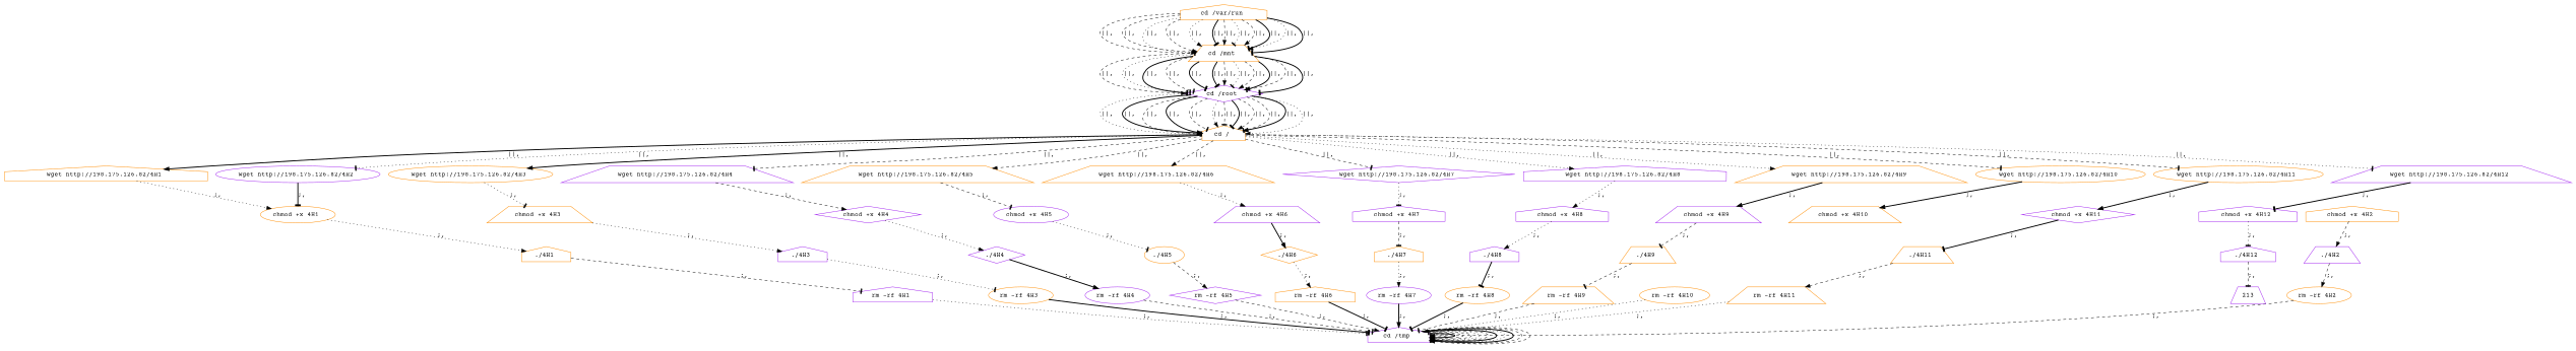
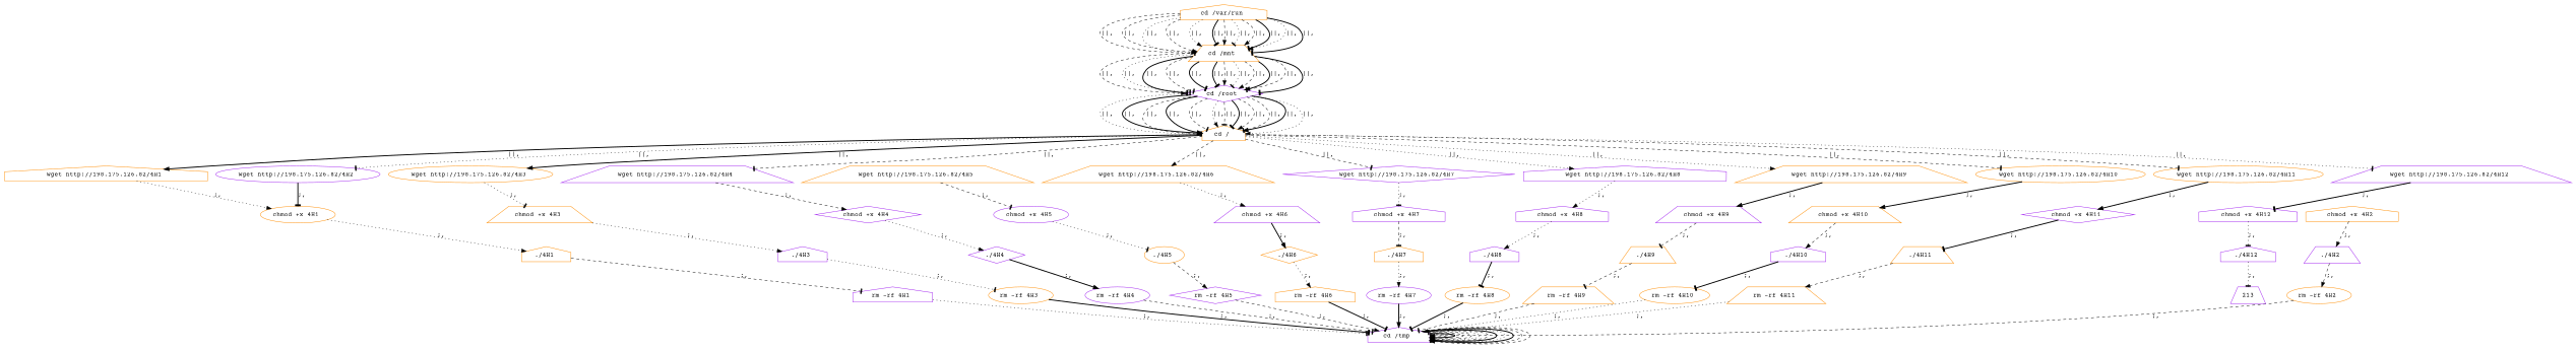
  digraph {
    fontname="Courier Prime"
    node [color=darkorange fontname="Courier Prime" shape=house]
    edge [arrowhead=normal fontname="Courier Prime" style=dashed]
    n1 [color=purple label="cd /tmp "]
    n2 [label="cd /var/run "]
    n3 [label="cd /mnt " shape=trapezium]
    n4 [color=purple label="cd /root " shape=diamond]
    n5 [label="cd / "]
    n6 [label="wget http://198.175.126.82/4H1 "]
    n7 [color=purple label="wget http://198.175.126.82/4H2 " shape=ellipse]
    n8 [label="wget http://198.175.126.82/4H3 " shape=ellipse]
    n9 [color=purple label="wget http://198.175.126.82/4H4 " shape=trapezium]
    n10 [label="wget http://198.175.126.82/4H5 " shape=trapezium]
    n11 [label="wget http://198.175.126.82/4H6 " shape=trapezium]
    n12 [color=purple label="wget http://198.175.126.82/4H7 " shape=diamond]
    n13 [color=purple label="wget http://198.175.126.82/4H8 "]
    n14 [label="wget http://198.175.126.82/4H9 " shape=trapezium]
    n15 [label="wget http://198.175.126.82/4H10 " shape=ellipse]
    n16 [label="wget http://198.175.126.82/4H11 " shape=ellipse]
    n17 [color=purple label="wget http://198.175.126.82/4H12 " shape=trapezium]
    n18 [label="chmod +x 4H1 " shape=ellipse]
    n19 [label="chmod +x 4H3 " shape=trapezium]
    n20 [color=purple label="chmod +x 4H4 " shape=diamond]
    n21 [color=purple label="chmod +x 4H5 " shape=ellipse]
    n22 [color=purple label="chmod +x 4H6 " shape=trapezium]
    n23 [color=purple label="chmod +x 4H7 "]
    n24 [color=purple label="chmod +x 4H8 "]
    n25 [color=purple label="chmod +x 4H9 " shape=trapezium]
    n26 [label="chmod +x 4H10 " shape=trapezium]
    n27 [color=purple label="chmod +x 4H11 " shape=diamond]
    n28 [color=purple label="chmod +x 4H12 "]
    n29 [label="./4H1 "]
    n30 [color=purple label="rm -rf 4H1 "]
    n31 [label="chmod +x 4H2 "]
    n32 [color=purple label="./4H2 " shape=trapezium]
    n33 [label="rm -rf 4H2 " shape=ellipse]
    n34 [color=purple label="./4H3 "]
    n35 [label="rm -rf 4H3 " shape=ellipse]
    n36 [color=purple label="./4H4 " shape=diamond]
    n37 [color=purple label="rm -rf 4H4 " shape=ellipse]
    n38 [label="./4H5 " shape=ellipse]
    n39 [color=purple label="rm -rf 4H5 " shape=diamond]
    n40 [label="./4H6 " shape=diamond]
    n41 [label="rm -rf 4H6 "]
    n42 [label="./4H7 "]
    n43 [color=purple label="rm -rf 4H7 " shape=ellipse]
    n44 [color=purple label="./4H8 "]
    n45 [label="rm -rf 4H8 " shape=ellipse]
    n46 [label="./4H9 " shape=trapezium]
    n47 [label="rm -rf 4H9 " shape=trapezium]
+   n48 [color=purple label="./4H10 "]
    n49 [label="rm -rf 4H10 " shape=ellipse]
    n50 [label="./4H11 " shape=trapezium]
    n51 [label="rm -rf 4H11 " shape=trapezium]
    n52 [color=purple label="./4H12 "]
    213 [color=purple shape=trapezium]
    n1 -> n1 [arrowhead=tee style=dotted]
    n1 -> n1
    n1 -> n1 [style=bold]
    n1 -> n1 [arrowhead=tee]
    n1 -> n1
    n1 -> n1 [arrowhead=tee style=dotted]
    n1 -> n1 [arrowhead=tee]
    n1 -> n1 [arrowhead=tee style=bold]
    n1 -> n1 [style=dotted]
    n1 -> n1 [style=bold]
    n1 -> n1
    n1 -> n1
    n2 -> n3 [arrowhead=tee label="||,"]
    n2 -> n3 [label="||,"]
    n2 -> n3 [label="||," style=dotted]
    n2 -> n3 [label="||,"]
    n2 -> n3 [label="||," style=dotted]
    n2 -> n3 [arrowhead=tee label="||," style=bold]
    n2 -> n3 [label="||,"]
    n2 -> n3 [arrowhead=tee label="||," style=dotted]
    n2 -> n3 [label="||,"]
    n2 -> n3 [arrowhead=tee label="||," style=bold]
    n2 -> n3 [label="||," style=dotted]
    n2 -> n3 [arrowhead=tee label="||," style=bold]
    n3 -> n4 [label="||,"]
    n3 -> n4 [arrowhead=tee label="||," style=dotted]
    n3 -> n4 [arrowhead=tee label="||," style=bold]
    n3 -> n4 [arrowhead=tee label="||,"]
    n3 -> n4 [arrowhead=tee label="||," style=bold]
    n3 -> n4 [arrowhead=tee label="||," style=bold]
    n3 -> n4 [label="||,"]
    n3 -> n4 [arrowhead=tee label="||," style=dotted]
    n3 -> n4 [label="||,"]
    n3 -> n4 [label="||," style=bold]
    n3 -> n4 [arrowhead=tee label="||,"]
    n3 -> n4 [arrowhead=tee label="||," style=bold]
    n4 -> n5 [arrowhead=tee label="||," style=dotted]
    n4 -> n5 [label="||," style=bold]
    n4 -> n5 [label="||,"]
    n4 -> n5 [label="||," style=bold]
    n4 -> n5 [arrowhead=tee label="||,"]
    n4 -> n5 [label="||," style=dotted]
    n4 -> n5 [arrowhead=tee label="||,"]
    n4 -> n5 [arrowhead=tee label="||," style=bold]
    n4 -> n5 [label="||,"]
    n4 -> n5 [arrowhead=tee label="||,"]
    n4 -> n5 [label="||," style=bold]
    n4 -> n5 [label="||," style=dotted]
    n5 -> n6 [label="||," style=bold]
    n5 -> n7 [arrowhead=tee label="||," style=dotted]
    n5 -> n8 [label="||," style=bold]
    n5 -> n9 [arrowhead=tee label="||,"]
-   n5 -> n10 [label="||,"]
    n5 -> n11 [label="||,"]
    n5 -> n12 [arrowhead=tee label="||,"]
    n5 -> n13 [label="||," style=dotted]
    n5 -> n14 [label="||," style=dotted]
    n5 -> n15 [arrowhead=tee label="||,"]
    n5 -> n16 [arrowhead=tee label="||,"]
    n5 -> n17 [arrowhead=tee label="||," style=dotted]
    n6 -> n18 [label=";," style=dotted]
    n7 -> n18 [arrowhead=tee label=";," style=bold]
    n8 -> n19 [arrowhead=tee label=";," style=dotted]
    n9 -> n20 [label=";,"]
    n10 -> n21 [arrowhead=tee label=";,"]
    n11 -> n22 [label=";," style=dotted]
    n12 -> n23 [arrowhead=tee label=";," style=dotted]
    n13 -> n24 [label=";," style=dotted]
    n14 -> n25 [label=";," style=bold]
    n15 -> n26 [label=";," style=bold]
    n16 -> n27 [label=";," style=bold]
    n17 -> n28 [arrowhead=tee label=";," style=bold]
    n18 -> n29 [label=";," style=dotted]
    n19 -> n34 [label=";," style=dotted]
    n20 -> n36 [label=";," style=dotted]
    n21 -> n38 [arrowhead=tee label=";," style=dotted]
    n22 -> n40 [label=";," style=bold]
    n23 -> n42 [arrowhead=tee label=";,"]
    n24 -> n44 [label=";," style=dotted]
    n25 -> n46 [arrowhead=tee label=";,"]
+   n26 -> n48 [label=";,"]
    n27 -> n50 [arrowhead=tee label=";," style=bold]
    n28 -> n52 [arrowhead=tee label=";," style=dotted]
    n29 -> n30 [arrowhead=tee label=";,"]
    n30 -> n1 [arrowhead=tee label=";," style=dotted]
    n31 -> n32 [label=";,"]
    n32 -> n33 [label=";,"]
    n33 -> n1 [label=";,"]
    n34 -> n35 [arrowhead=tee label=";," style=dotted]
    n35 -> n1 [arrowhead=tee label=";," style=bold]
    n36 -> n37 [label=";," style=bold]
    n37 -> n1 [arrowhead=tee label=";,"]
    n38 -> n39 [label=";,"]
    n39 -> n1 [label=";,"]
    n40 -> n41 [label=";," style=dotted]
    n41 -> n1 [arrowhead=tee label=";," style=bold]
    n42 -> n43 [label=";," style=dotted]
    n43 -> n1 [label=";," style=bold]
    n44 -> n45 [arrowhead=tee label=";," style=bold]
    n45 -> n1 [arrowhead=tee label=";," style=bold]
    n46 -> n47 [arrowhead=tee label=";,"]
    n47 -> n1 [arrowhead=tee label=";,"]
+   n48 -> n49 [arrowhead=tee label=";," style=bold]
    n49 -> n1 [label=";," style=dotted]
    n50 -> n51 [label=";,"]
    n51 -> n1 [arrowhead=tee label=";," style=dotted]
-   n52 -> 213 [arrowhead=tee label=";,"]
+   n52 -> 213 [arrowhead=tee label=";," style=dotted]
  }
